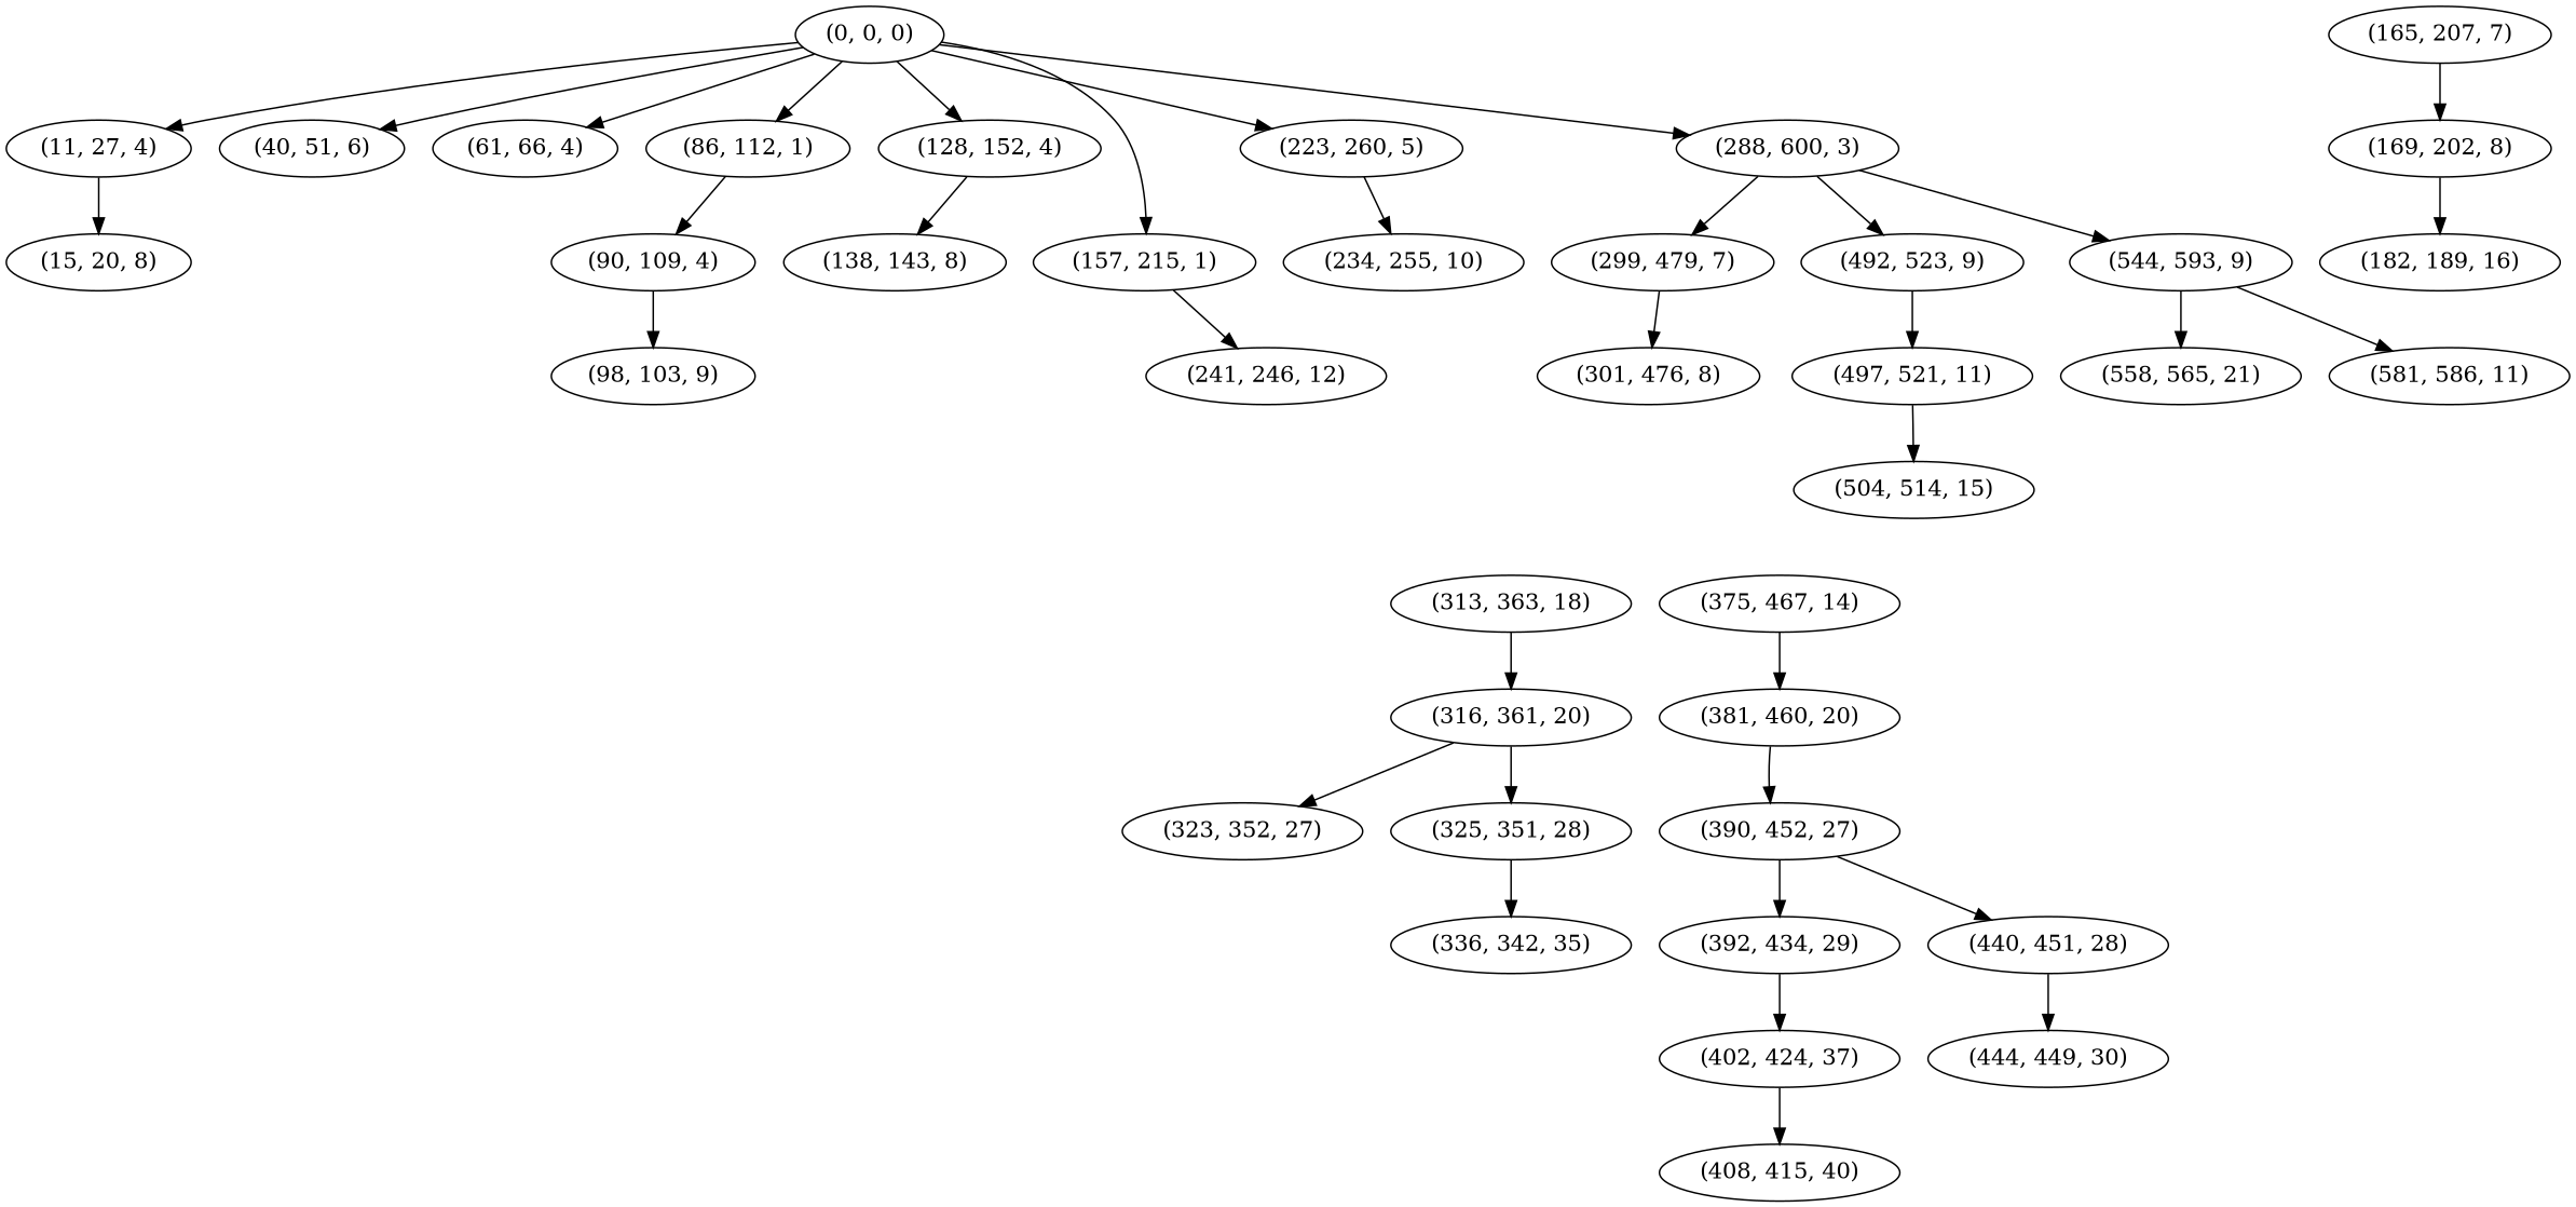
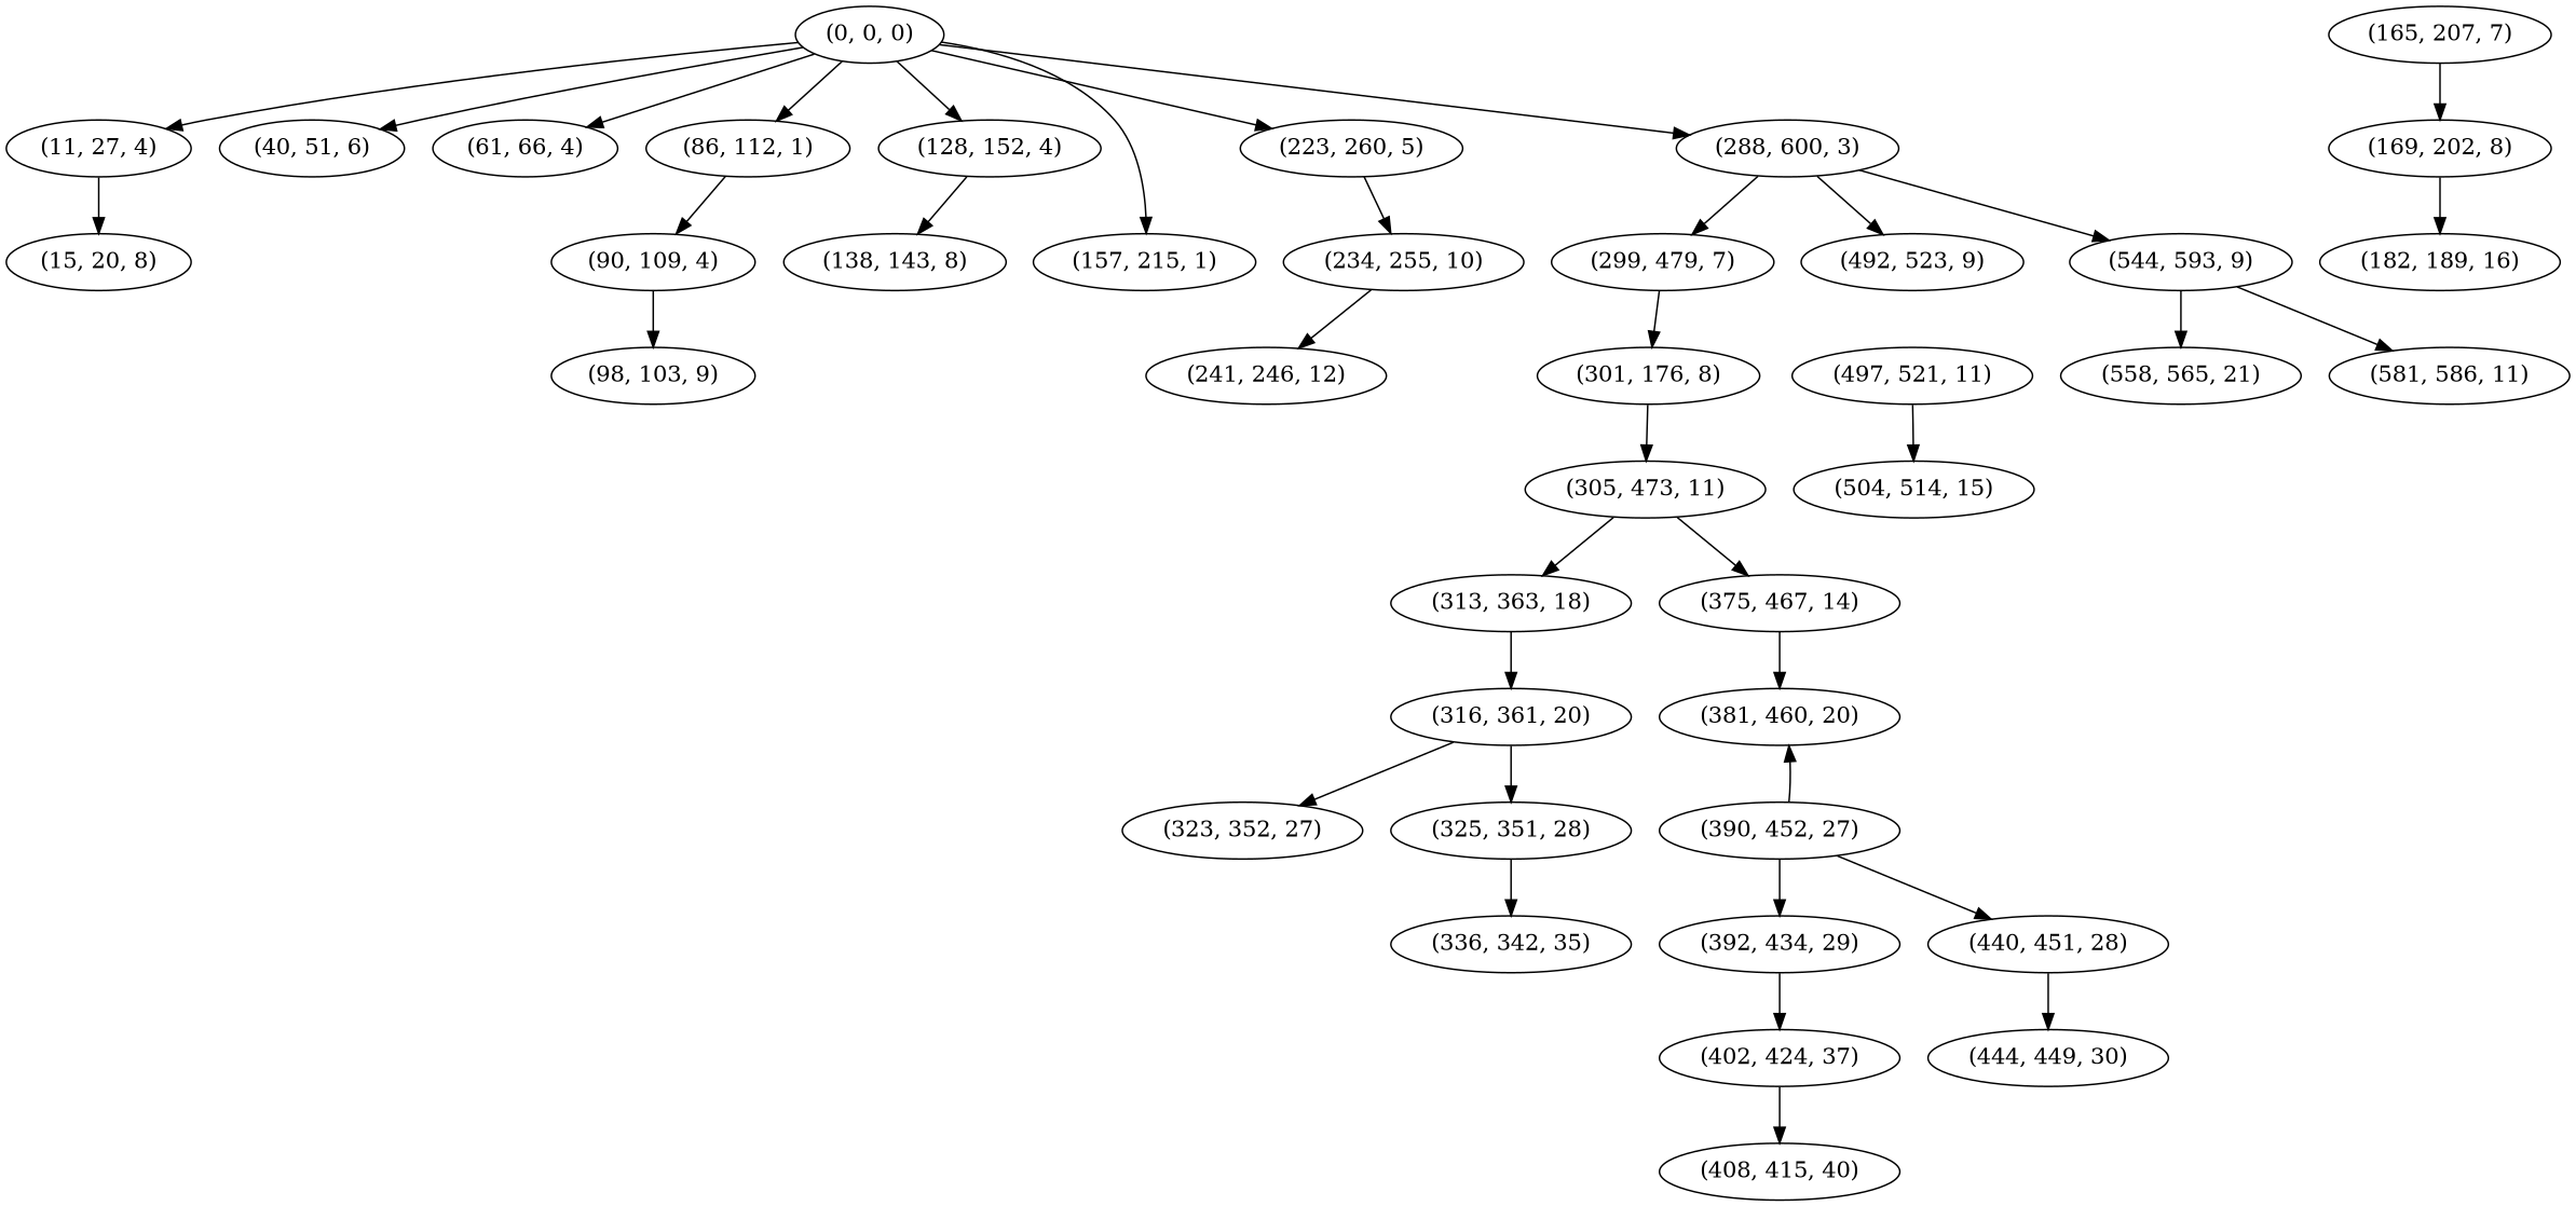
  digraph {
    "(0, 0, 0)"
    "(11, 27, 4)"
    "(40, 51, 6)"
    "(61, 66, 4)"
    "(86, 112, 1)"
    "(128, 152, 4)"
    "(157, 215, 1)"
    "(223, 260, 5)"
    "(288, 600, 3)"
    "(15, 20, 8)"
    "(90, 109, 4)"
    "(138, 143, 8)"
    "(234, 255, 10)"
    "(299, 479, 7)"
    "(492, 523, 9)"
    "(544, 593, 9)"
    "(98, 103, 9)"
    "(165, 207, 7)"
    "(169, 202, 8)"
    "(182, 189, 16)"
    "(241, 246, 12)"
-   "(301, 476, 8)"
+   "(301, 476, 8)" [label="(301, 176, 8)"]
    "(497, 521, 11)"
    "(558, 565, 21)"
    "(581, 586, 11)"
+   "(305, 473, 11)"
    "(313, 363, 18)"
    "(375, 467, 14)"
    "(316, 361, 20)"
    "(381, 460, 20)"
    "(323, 352, 27)"
    "(325, 351, 28)"
    "(336, 342, 35)"
    "(390, 452, 27)"
    "(392, 434, 29)"
    "(440, 451, 28)"
    "(402, 424, 37)"
    "(444, 449, 30)"
    "(408, 415, 40)"
    "(504, 514, 15)"
    "(0, 0, 0)" -> "(11, 27, 4)"
    "(0, 0, 0)" -> "(40, 51, 6)"
    "(0, 0, 0)" -> "(61, 66, 4)"
    "(0, 0, 0)" -> "(86, 112, 1)"
    "(0, 0, 0)" -> "(128, 152, 4)"
    "(0, 0, 0)" -> "(157, 215, 1)"
    "(0, 0, 0)" -> "(223, 260, 5)"
    "(0, 0, 0)" -> "(288, 600, 3)"
    "(11, 27, 4)" -> "(15, 20, 8)"
    "(86, 112, 1)" -> "(90, 109, 4)"
    "(128, 152, 4)" -> "(138, 143, 8)"
    "(223, 260, 5)" -> "(234, 255, 10)"
    "(288, 600, 3)" -> "(299, 479, 7)"
    "(288, 600, 3)" -> "(492, 523, 9)"
    "(288, 600, 3)" -> "(544, 593, 9)"
    "(90, 109, 4)" -> "(98, 103, 9)"
-   "(157, 215, 1)" -> "(241, 246, 12)"
+   "(234, 255, 10)" -> "(241, 246, 12)"
    "(299, 479, 7)" -> "(301, 476, 8)"
-   "(492, 523, 9)" -> "(497, 521, 11)"
    "(544, 593, 9)" -> "(558, 565, 21)"
    "(544, 593, 9)" -> "(581, 586, 11)"
    "(165, 207, 7)" -> "(169, 202, 8)"
    "(169, 202, 8)" -> "(182, 189, 16)"
+   "(301, 476, 8)" -> "(305, 473, 11)"
    "(497, 521, 11)" -> "(504, 514, 15)"
+   "(305, 473, 11)" -> "(313, 363, 18)"
+   "(305, 473, 11)" -> "(375, 467, 14)"
    "(313, 363, 18)" -> "(316, 361, 20)"
    "(375, 467, 14)" -> "(381, 460, 20)"
    "(316, 361, 20)" -> "(323, 352, 27)"
    "(316, 361, 20)" -> "(325, 351, 28)"
-   "(381, 460, 20)" -> "(390, 452, 27)"
+   "(390, 452, 27)" -> "(381, 460, 20)"
    "(325, 351, 28)" -> "(336, 342, 35)"
    "(390, 452, 27)" -> "(392, 434, 29)"
    "(390, 452, 27)" -> "(440, 451, 28)"
    "(392, 434, 29)" -> "(402, 424, 37)"
    "(440, 451, 28)" -> "(444, 449, 30)"
    "(402, 424, 37)" -> "(408, 415, 40)"
  }
